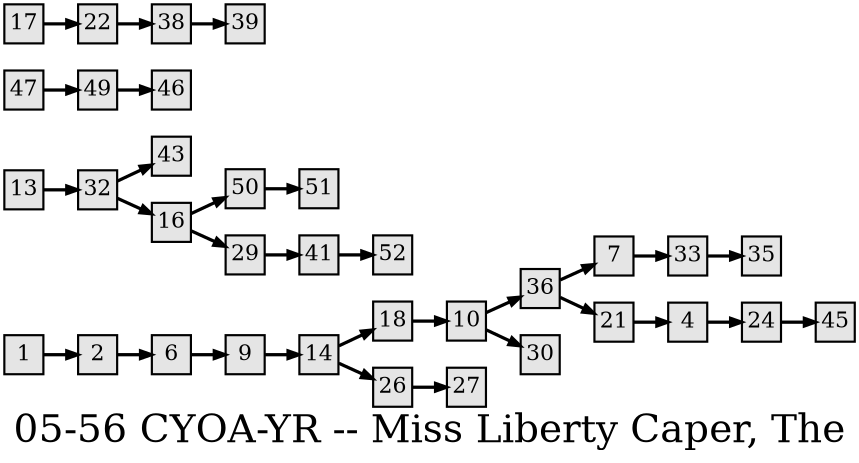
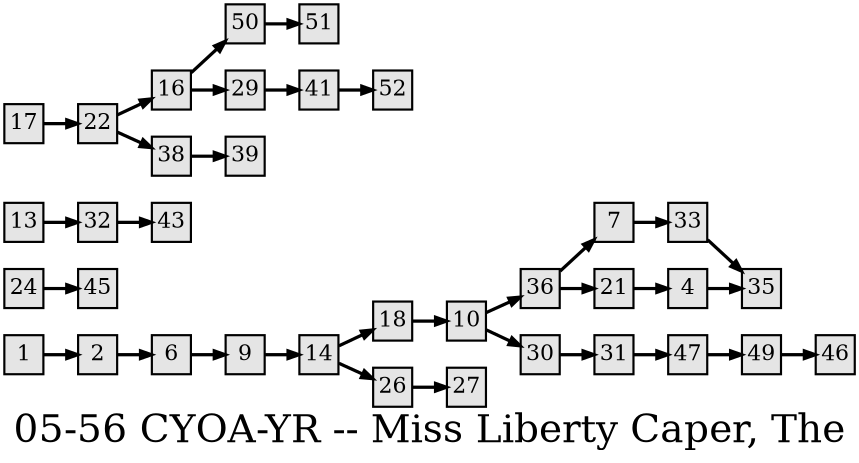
  digraph {
    fontsize=36
    label="05-56 CYOA-YR -- Miss Liberty Caper, The"
    nodesep=0.35
    ordering=out
    rankdir=LR
    ranksep=0.45
    node [fillcolor=grey90 fixedsize=true fontsize=20 labelfloat=true margin="0,0" penwidth=2 regular=true shape=rect style=filled]
    edge [fontsize=12 labelfloat=true penwidth=3]
    1
    2
    6
    9
    14
    4
    24
    13
    32
    45
    43
    18
    26
    7
    33
    35
    10
    27
    36
    30
    21
+   31
    47
    16
    50
    29
    51
    41
    52
    17
    22
    38
    39
    49
    46
    1 -> 2
    2 -> 6
    6 -> 9
    9 -> 14
    14 -> 18
    14 -> 26
-   4 -> 24
+   4 -> 35
    24 -> 45
    13 -> 32
    32 -> 43
    18 -> 10
    26 -> 27
    7 -> 33
    33 -> 35
    10 -> 36
    10 -> 30
    36 -> 7
    36 -> 21
+   30 -> 31
    21 -> 4
+   31 -> 47
    47 -> 49
    16 -> 50
    16 -> 29
    50 -> 51
    29 -> 41
    41 -> 52
    17 -> 22
-   32 -> 16
+   22 -> 16
    22 -> 38
    38 -> 39
    49 -> 46
  }
